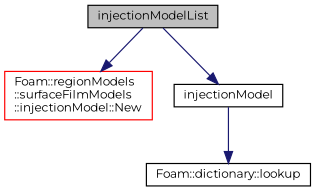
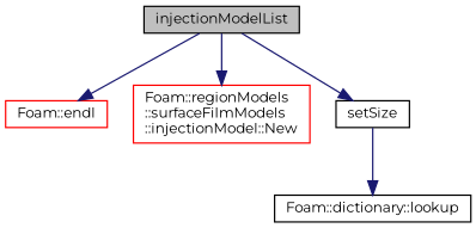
  digraph {
    fontname=Montserrat
    rankdir=TB
    node [color=black fontname=Montserrat fontsize=10 shape=record]
    edge [color=midnightblue fontname=Montserrat fontsize=10 labelfontname=Helvetica labelfontsize=10 style=solid]
    n1 [fillcolor=grey75 fontcolor=black height=0.2 label=injectionModelList style=filled width=0.4]
+   n2 [color=red height=0.2 label="Foam::endl" width=0.4]
    n3 [color=red height=0.2 label="Foam::regionModels\l::surfaceFilmModels\l::injectionModel::New" width=0.4]
-   n4 [height=0.2 label=injectionModel width=0.4]
+   n4 [height=0.2 label=setSize width=0.4]
    n5 [height=0.2 label="Foam::dictionary::lookup" width=0.4]
+   n1 -> n2
    n1 -> n3
    n1 -> n4
    n4 -> n5
  }
